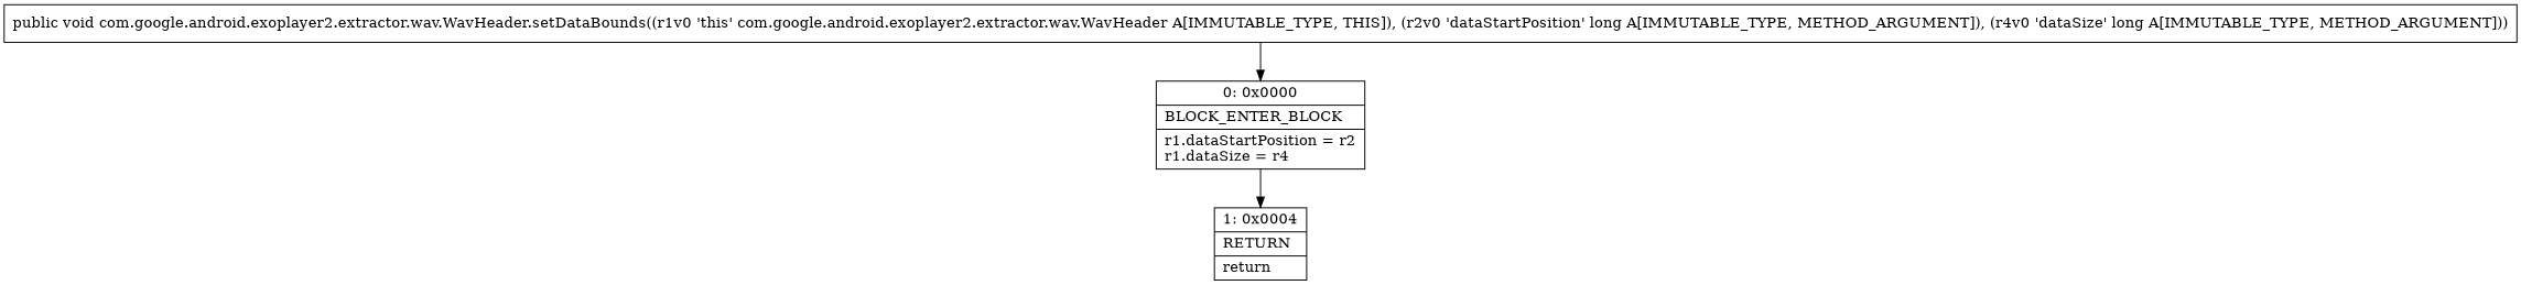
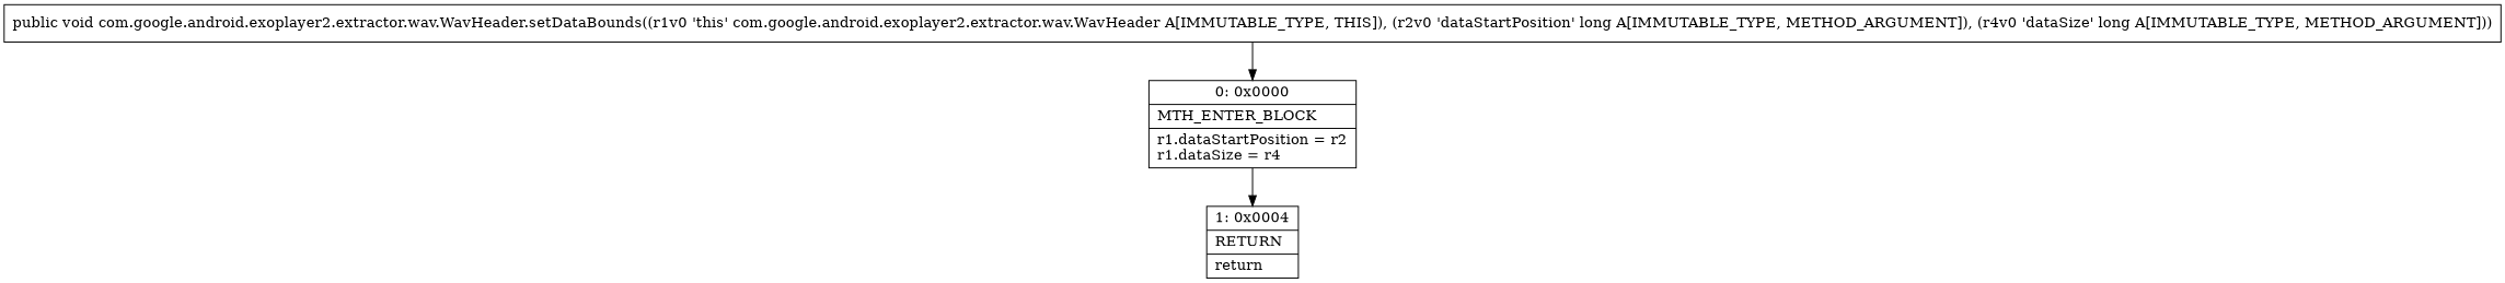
  digraph {
    node [shape=record]
-   n1 [label="{0\:\ 0x0000|BLOCK_ENTER_BLOCK\l|r1.dataStartPosition = r2\lr1.dataSize = r4\l}"]
+   n1 [label="{0\:\ 0x0000|MTH_ENTER_BLOCK\l|r1.dataStartPosition = r2\lr1.dataSize = r4\l}"]
    n2 [label="{1\:\ 0x0004|RETURN\l|return\l}"]
    n3 [label="{public void com.google.android.exoplayer2.extractor.wav.WavHeader.setDataBounds((r1v0 'this' com.google.android.exoplayer2.extractor.wav.WavHeader A[IMMUTABLE_TYPE, THIS]), (r2v0 'dataStartPosition' long A[IMMUTABLE_TYPE, METHOD_ARGUMENT]), (r4v0 'dataSize' long A[IMMUTABLE_TYPE, METHOD_ARGUMENT])) }"]
    n1 -> n2
    n3 -> n1
  }
